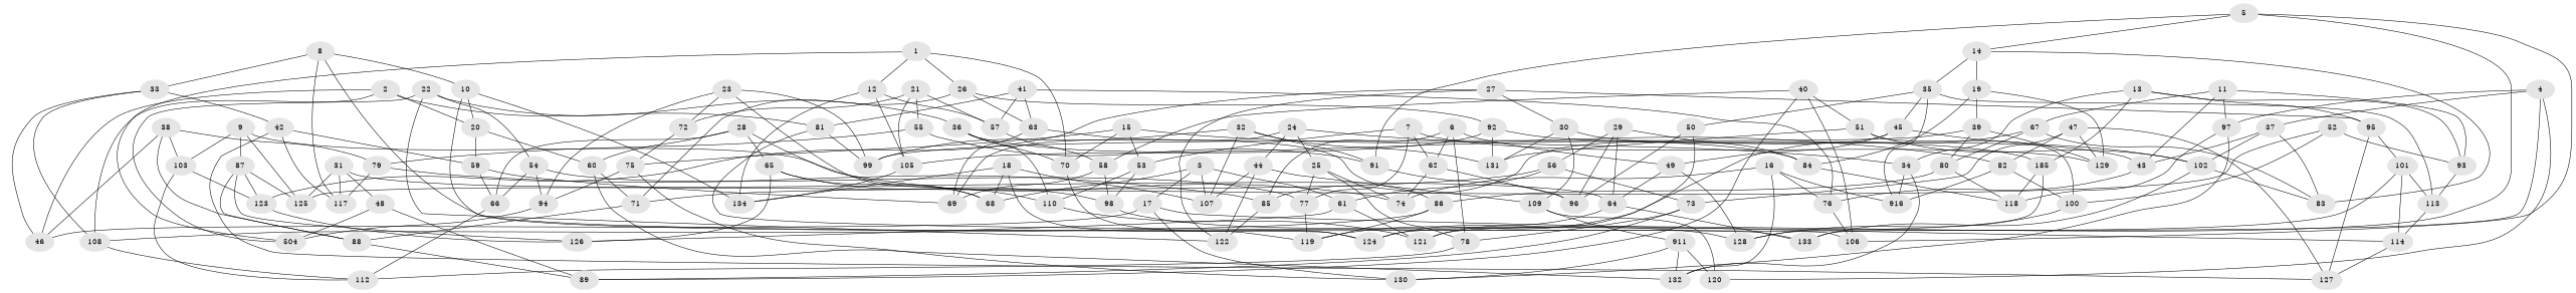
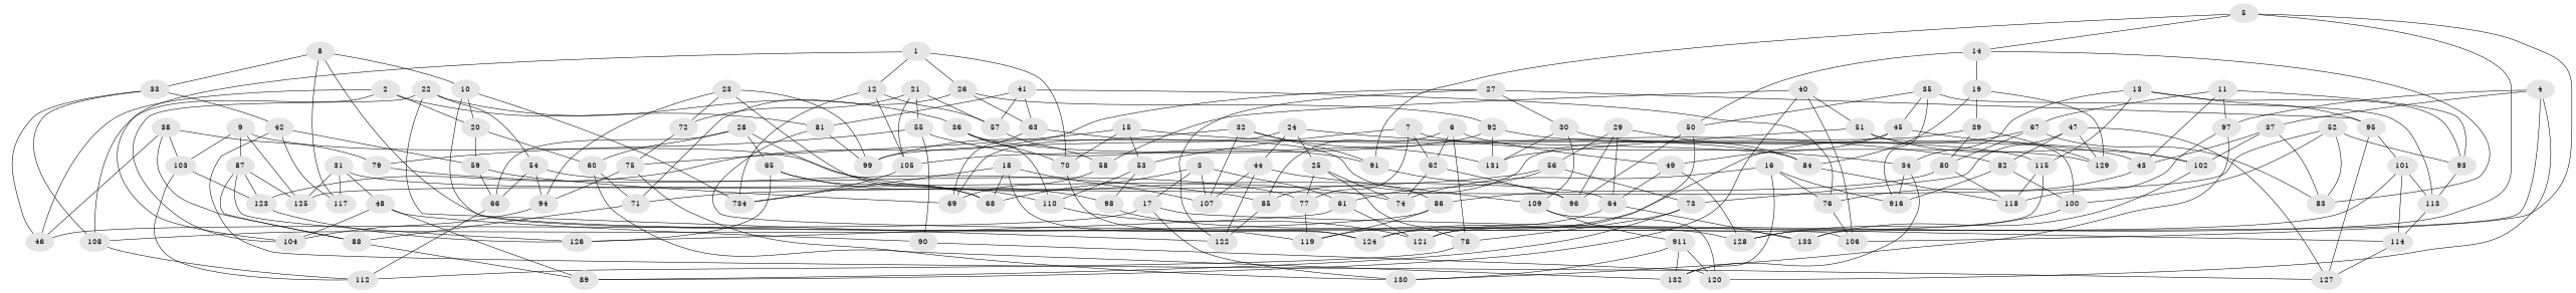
  graph {
    node [color=gray90 style=filled]
    1
    12
    26
    70
-   104 [label=504]
-   134
+   104
+   134 [label=734]
    57
    105
    63
    71
    92
    124
    2
    20
    46
    81
    108
    59
    60
    106
    99
    112
    3
    17
    61
    68
    107
    114
    130
    121
    126
    4
    37
    97
    120
    133
    43
    83
    102
    118
    5
    14
    91
    19
    50
    96
    6
    49
    62
    78
    85
    64
    128
    74
    122
    7
    53
    77
    129
    110
    98
    119
    8
    10
    33
    117
    42
    9
    87
    103
    125
    123
    88
    11
    67
    93
    76
    80
    113
    58
    13
    34
    95
-   115 [label=185]
+   115
    n85 [label=916]
    132
    127
    101
    39
    84
    15
    75
    82
    94
    100
    16
    18
    69
    66
    21
    55
    72
    79
+   90
    22
    36
    54
    23
    24
    25
    44
    109
    86
    131
    27
    30
    28
    65
    29
    56
    73
    n122 [label=911]
    31
    48
    89
    32
    35
    45
    38
    40
    51
    41
    47
    52
    1 -- 12
    1 -- 26
    1 -- 70
    1 -- 104
    12 -- 134
    12 -- 57
    12 -- 105
    26 -- 63
    26 -- 71
    26 -- 92
    70 -- 124
    57 -- 58
    105 -- 134
    63 -- 69
    63 -- 86
    71 -- 88
    92 -- 105
    92 -- 115
    92 -- 131
    2 -- 20
    2 -- 46
    2 -- 81
    2 -- 108
    20 -- 59
    20 -- 60
    81 -- 106
    81 -- 99
    108 -- 112
    59 -- 69
    59 -- 66
    60 -- 71
    60 -- 132
    3 -- 17
    3 -- 61
    3 -- 68
    3 -- 107
    17 -- 46
    17 -- 114
    17 -- 130
    61 -- 121
    61 -- 126
    114 -- 127
    4 -- 37
    4 -- 97
    4 -- 120
    4 -- 133
    37 -- 43
    37 -- 83
    37 -- 102
    97 -- 130
    97 -- 118
    43 -- 76
    102 -- 133
    5 -- 106
    5 -- 121
    5 -- 14
    5 -- 91
    14 -- 83
    14 -- 19
-   14 -- 35
+   14 -- 50
    91 -- 96
    19 -- 129
    19 -- 39
    19 -- 84
    50 -- 121
    50 -- 96
    6 -- 49
    6 -- 62
    6 -- 78
    6 -- 85
    49 -- 64
    49 -- 128
    62 -- 96
    62 -- 74
    78 -- 112
    85 -- 122
    64 -- 124
    64 -- 133
    7 -- 62
    7 -- 53
    7 -- 77
    7 -- 129
    53 -- 110
    53 -- 98
    77 -- 119
    110 -- 121
    98 -- 128
    8 -- 133
    8 -- 10
    8 -- 33
    8 -- 117
    10 -- 134
    10 -- 124
    10 -- 20
    33 -- 46
    33 -- 108
    33 -- 42
    42 -- 59
    42 -- 117
    42 -- 127
    9 -- 74
    9 -- 87
    9 -- 103
    9 -- 125
    87 -- 126
    87 -- 125
    87 -- 123
    87 -- 88
    103 -- 112
    103 -- 123
    123 -- 126
    88 -- 89
    11 -- 97
    11 -- 43
    11 -- 67
    11 -- 93
    67 -- 83
    67 -- 119
    67 -- 80
    93 -- 113
    76 -- 106
    80 -- 118
    80 -- 86
    113 -- 114
-   58 -- 98
    58 -- 69
    13 -- 93
    13 -- 34
    13 -- 95
    13 -- 115
    34 -- n85
    34 -- 132
    95 -- 127
    95 -- 101
    115 -- 118
    115 -- 128
    101 -- 124
    101 -- 114
    101 -- 113
    39 -- 99
    39 -- 129
    39 -- 80
    84 -- 118
    15 -- 70
    15 -- 53
    15 -- 75
    15 -- 82
    75 -- 130
    75 -- 94
    82 -- n85
    82 -- 100
    94 -- 104
    100 -- 128
    16 -- 74
    16 -- 76
    16 -- n85
    16 -- 132
    18 -- 134
    18 -- 68
    18 -- 107
    18 -- 119
    66 -- 112
    21 -- 57
    21 -- 105
    21 -- 55
    21 -- 72
    55 -- 91
    55 -- 79
+   55 -- 90
    72 -- 75
    79 -- 85
-   79 -- 117
+   90 -- 120
    22 -- 104
    22 -- 122
    22 -- 36
    22 -- 54
    36 -- 70
    36 -- 110
    36 -- 84
    54 -- 77
    54 -- 94
    54 -- 66
    23 -- 99
    23 -- 68
    23 -- 94
    23 -- 72
    24 -- 34
    24 -- 69
    24 -- 25
    24 -- 44
    25 -- 78
    25 -- 74
    25 -- 77
    44 -- 107
    44 -- 122
    44 -- 109
    109 -- 120
    109 -- n122
    86 -- 108
    86 -- 119
    27 -- 122
    27 -- 123
    27 -- 95
    27 -- 30
    30 -- 43
    30 -- 109
    30 -- 131
    28 -- 60
    28 -- 110
    28 -- 66
    28 -- 65
    65 -- 68
    65 -- 126
    65 -- 98
    29 -- 96
    29 -- 64
    29 -- 84
    29 -- 56
    56 -- 71
    56 -- 61
    56 -- 73
    73 -- 78
    73 -- 89
    n122 -- 130
    n122 -- 120
    n122 -- 132
    31 -- 64
    31 -- 117
    31 -- 125
    31 -- 48
    48 -- 104
+   48 -- 90
    48 -- 89
    32 -- 99
    32 -- 107
    32 -- 91
    32 -- 131
    35 -- 50
    35 -- 113
    35 -- n85
    35 -- 45
    45 -- 102
    45 -- 49
    45 -- 85
    38 -- 46
    38 -- 103
    38 -- 88
    38 -- 79
    40 -- 106
    40 -- 58
    40 -- 89
    40 -- 51
    51 -- 102
    51 -- 100
    51 -- 131
    41 -- 57
    41 -- 63
    41 -- 81
    41 -- 76
    47 -- 129
    47 -- 127
    47 -- 82
    47 -- 73
-   102 -- 83
+   52 -- 83
    52 -- 125
    52 -- 93
    52 -- 100
  }
